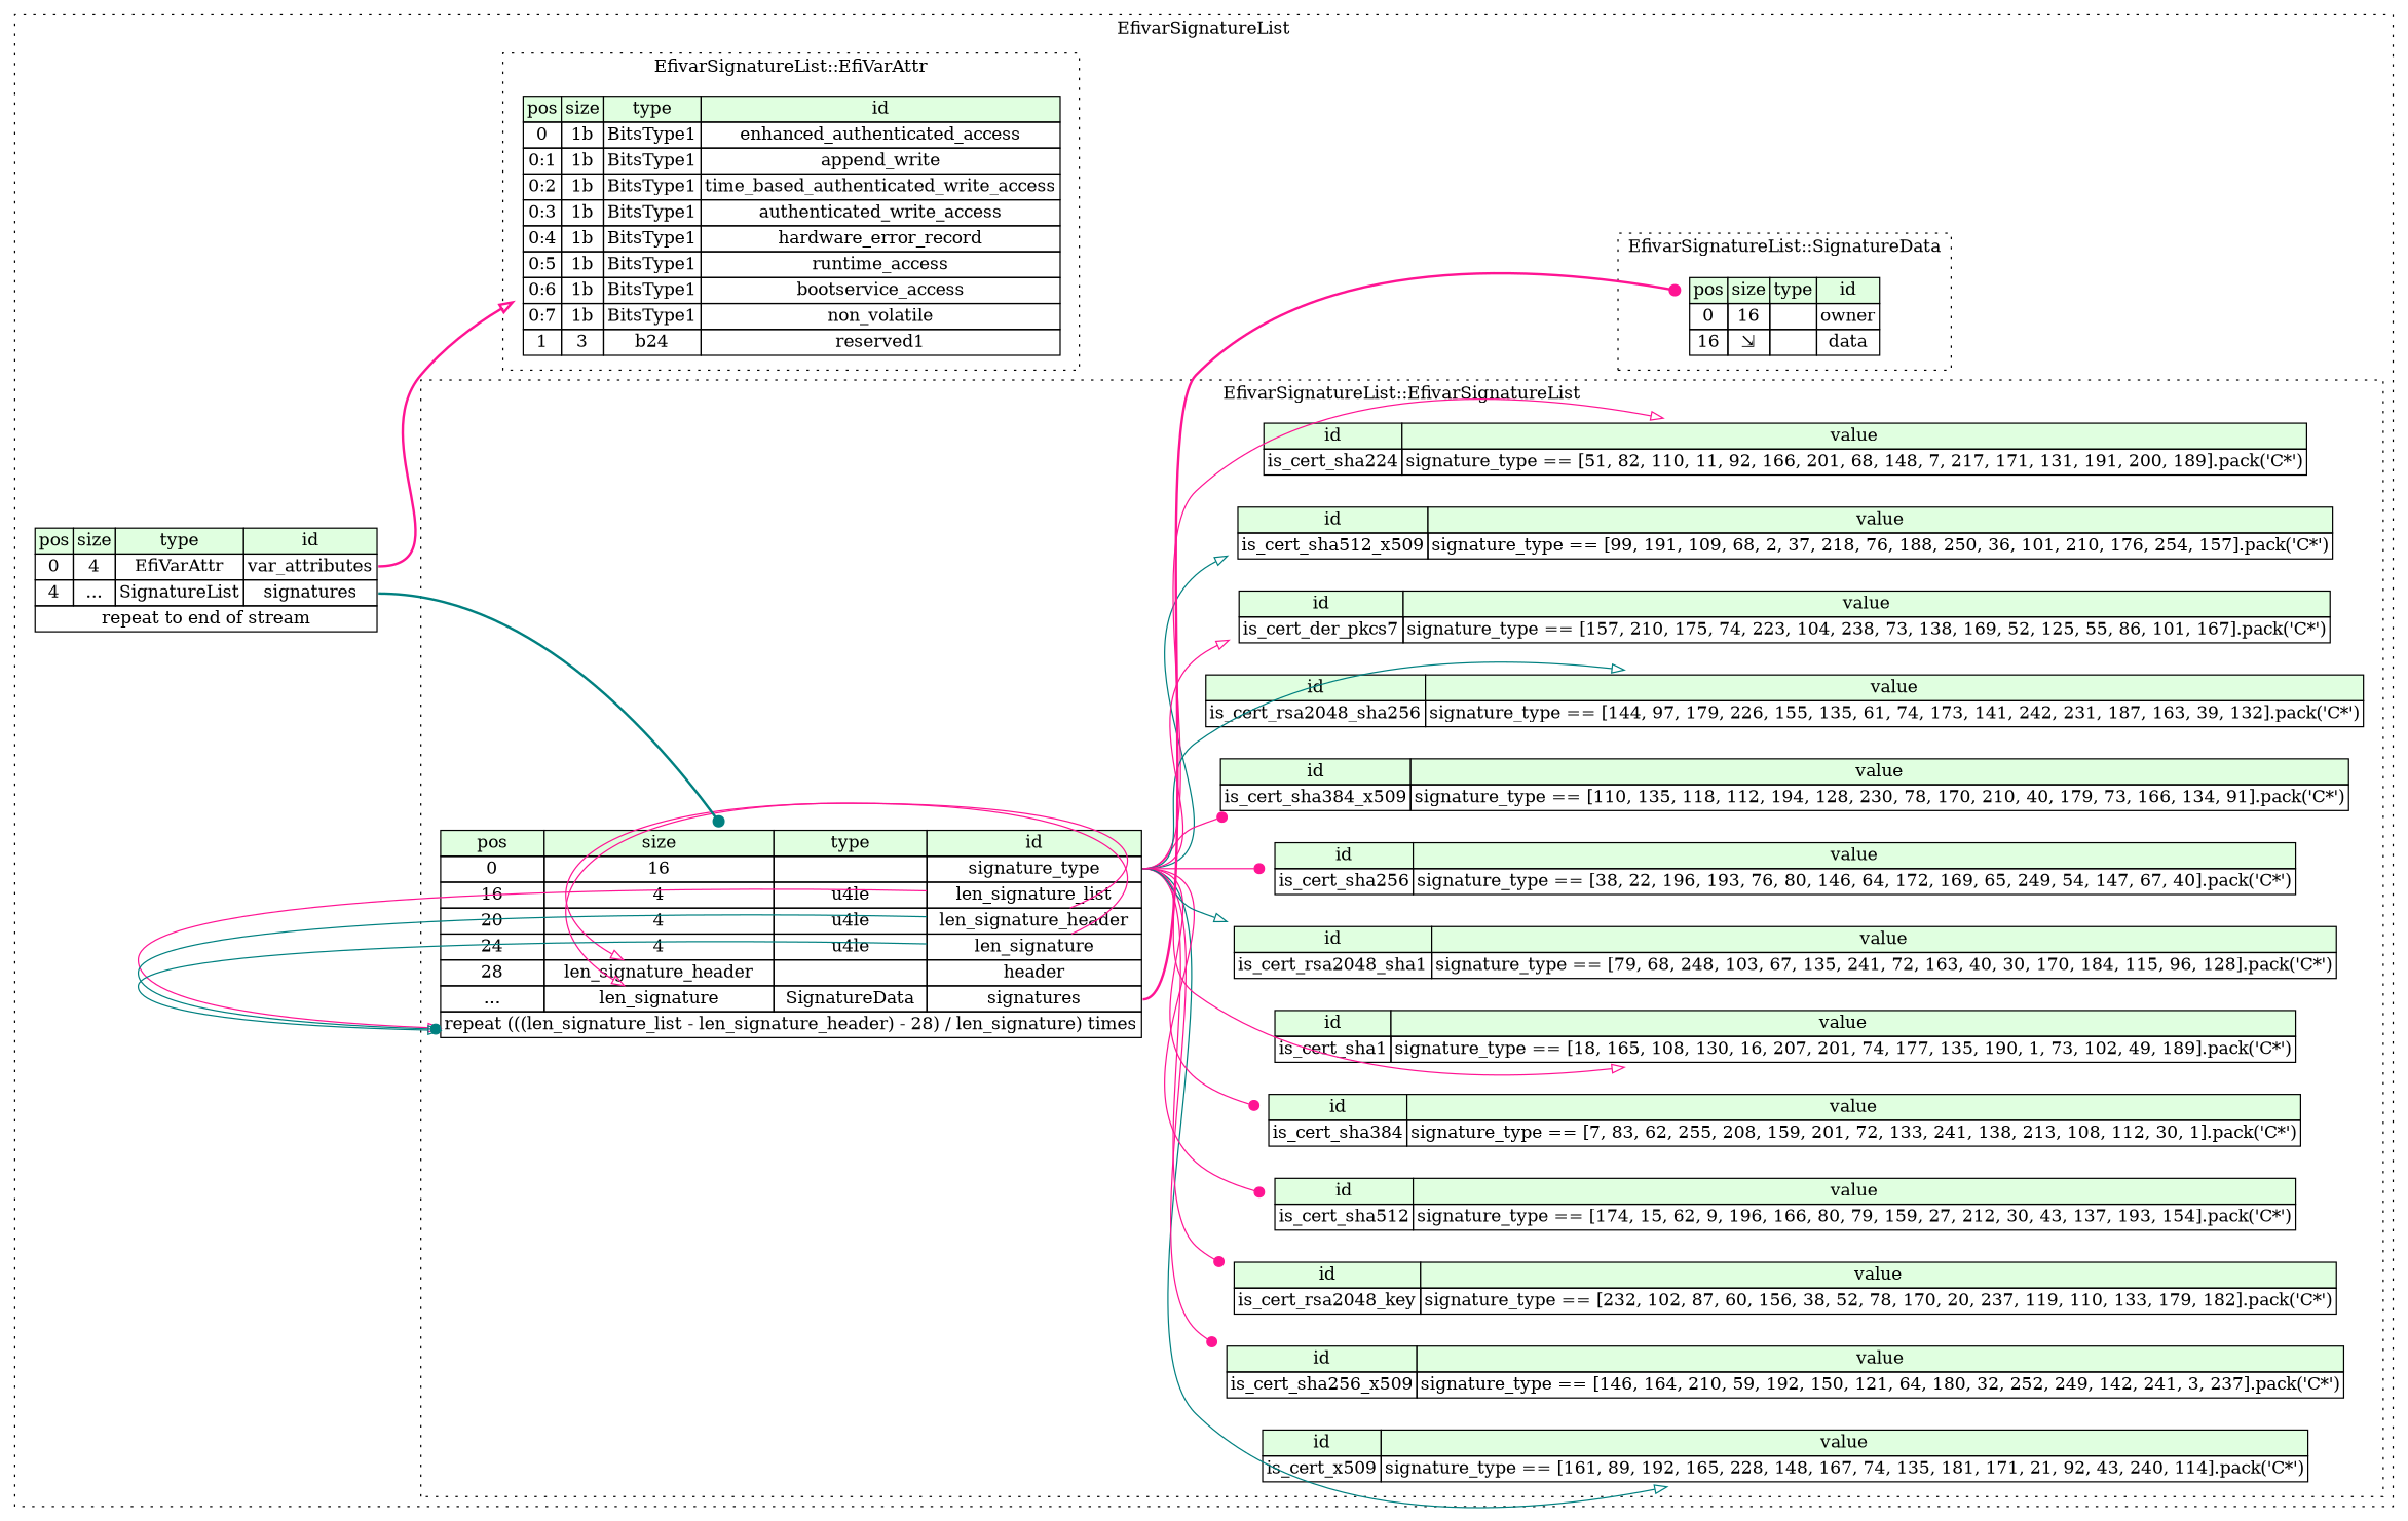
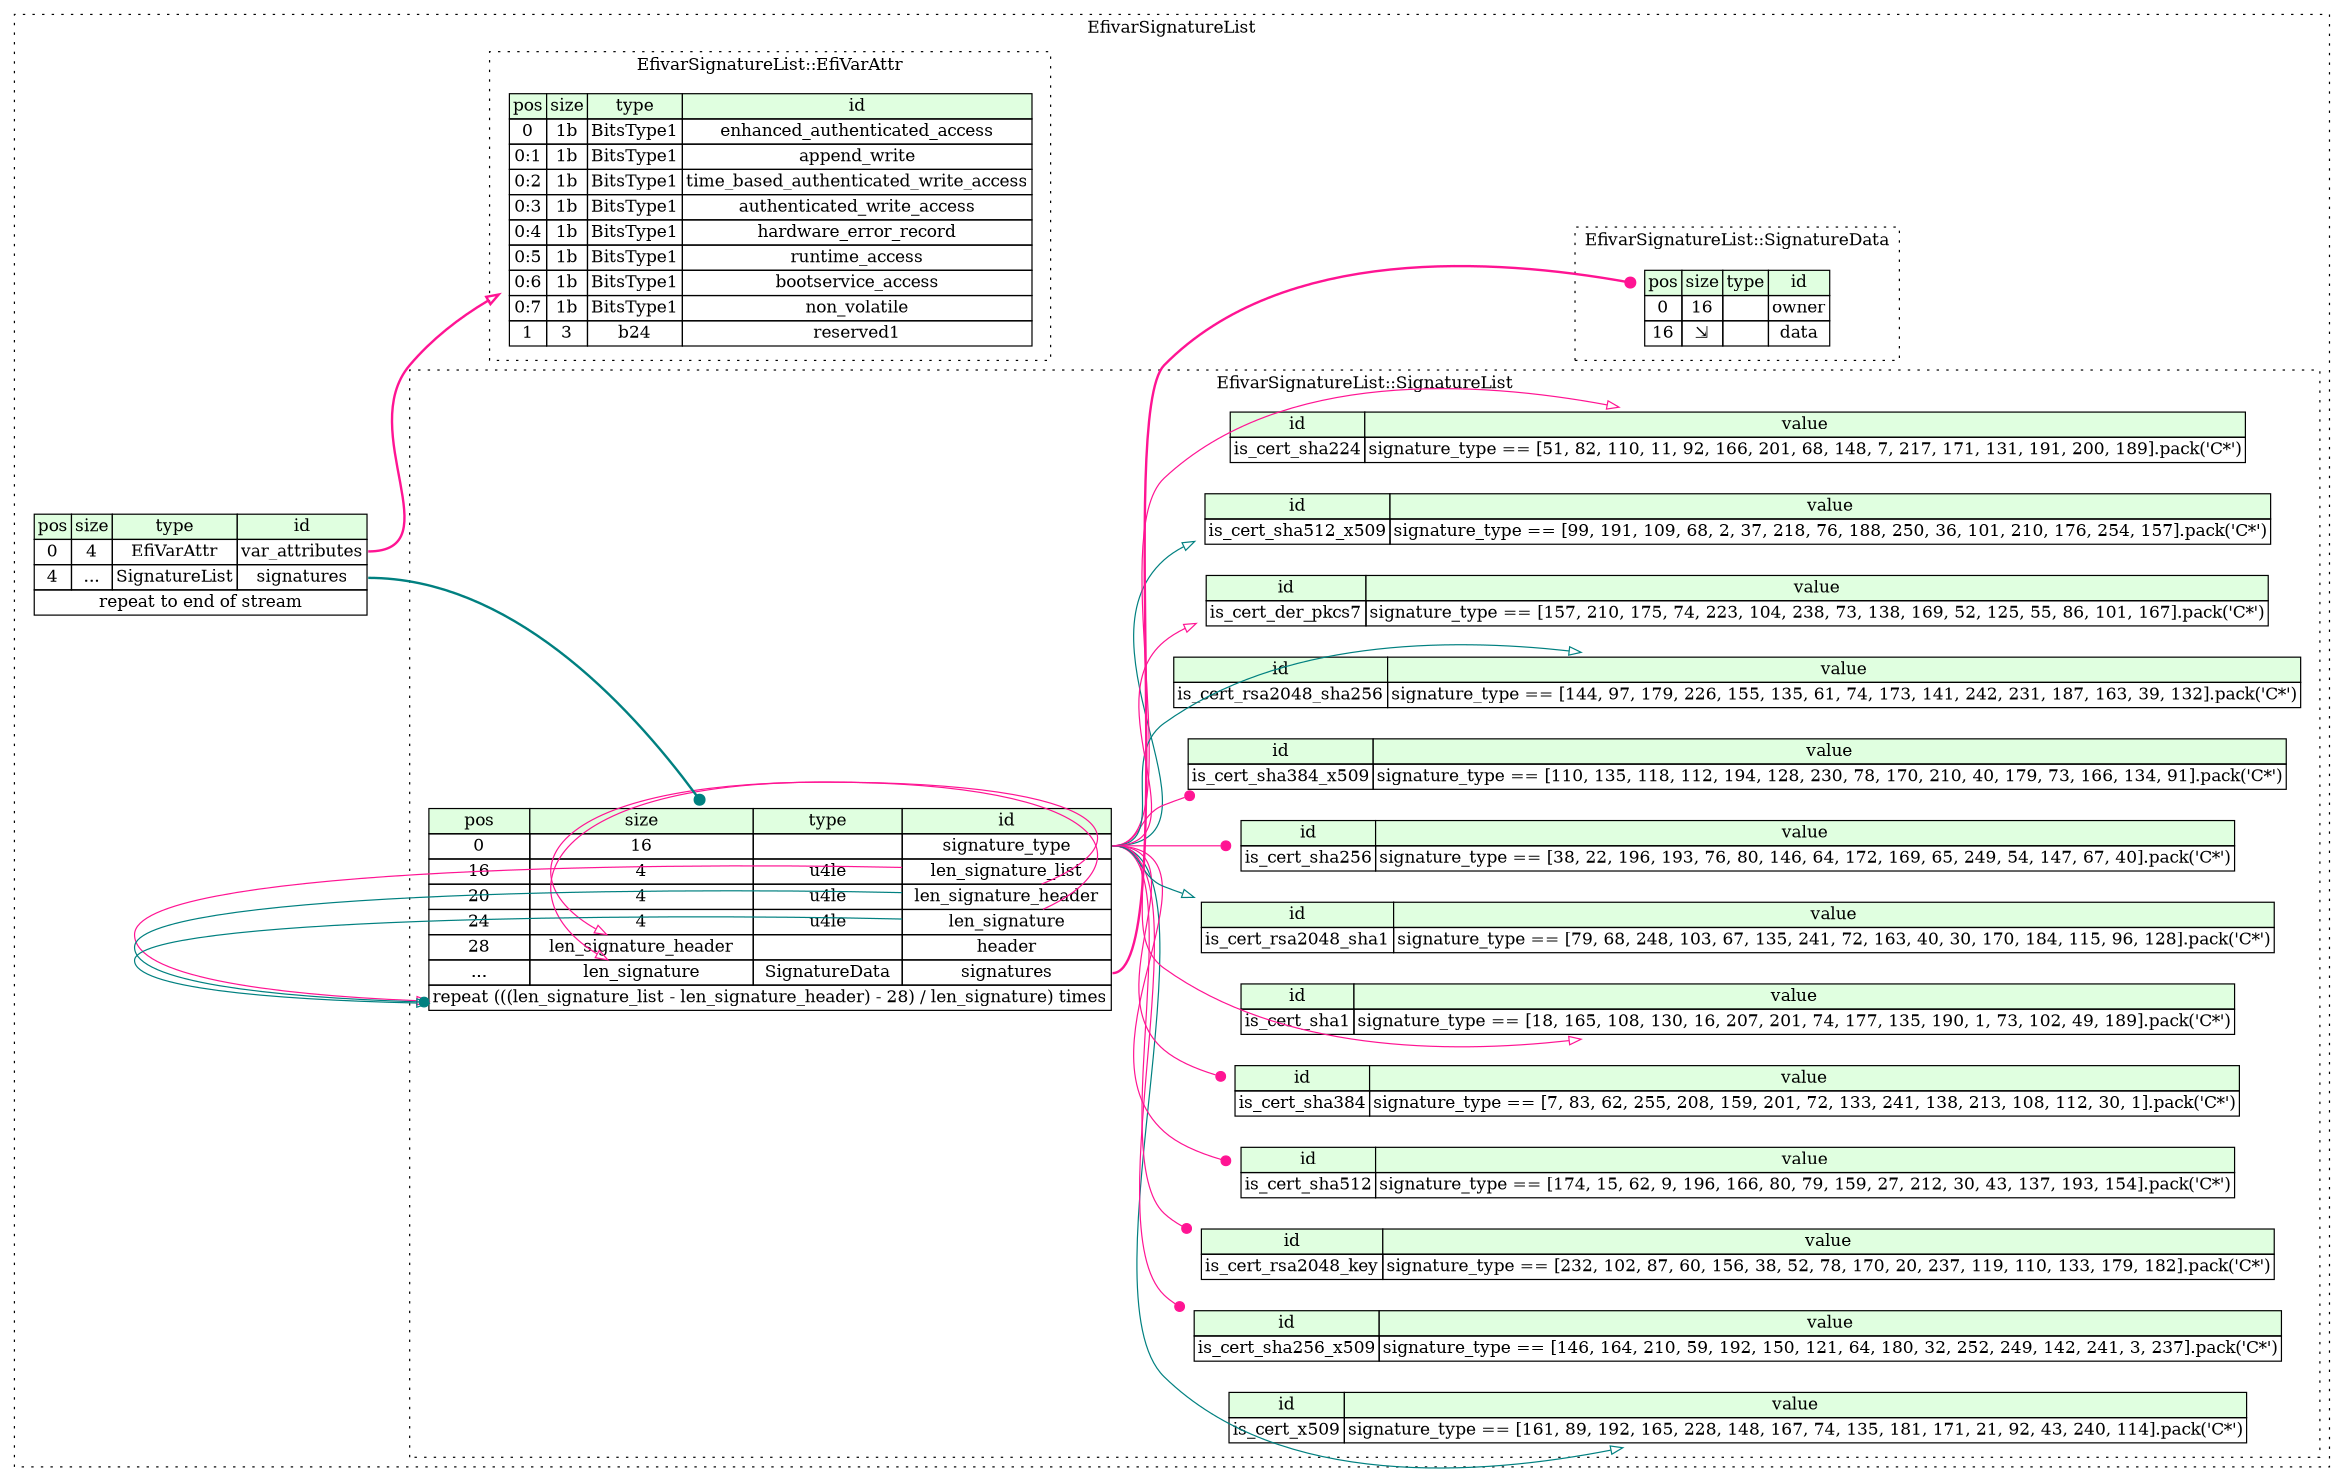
  digraph {
    rankdir=LR
    node [shape=plaintext]
    edge [color=deeppink tailport=signature_type_type arrowhead=onormal]
    n1 [label=<<TABLE BORDER="0" CELLBORDER="1" CELLSPACING="0"> 				<TR><TD BGCOLOR="#E0FFE0">pos</TD><TD BGCOLOR="#E0FFE0">size</TD><TD BGCOLOR="#E0FFE0">type</TD><TD BGCOLOR="#E0FFE0">id</TD></TR> 				<TR><TD PORT="signature_type_pos">0</TD><TD PORT="signature_type_size">16</TD><TD></TD><TD PORT="signature_type_type">signature_type</TD></TR> 				<TR><TD PORT="len_signature_list_pos">16</TD><TD PORT="len_signature_list_size">4</TD><TD>u4le</TD><TD PORT="len_signature_list_type">len_signature_list</TD></TR> 				<TR><TD PORT="len_signature_header_pos">20</TD><TD PORT="len_signature_header_size">4</TD><TD>u4le</TD><TD PORT="len_signature_header_type">len_signature_header</TD></TR> 				<TR><TD PORT="len_signature_pos">24</TD><TD PORT="len_signature_size">4</TD><TD>u4le</TD><TD PORT="len_signature_type">len_signature</TD></TR> 				<TR><TD PORT="header_pos">28</TD><TD PORT="header_size">len_signature_header</TD><TD></TD><TD PORT="header_type">header</TD></TR> 				<TR><TD PORT="signatures_pos">...</TD><TD PORT="signatures_size">len_signature</TD><TD>SignatureData</TD><TD PORT="signatures_type">signatures</TD></TR> 				<TR><TD COLSPAN="4" PORT="signatures__repeat">repeat (((len_signature_list - len_signature_header) - 28) / len_signature) times</TD></TR> 			</TABLE>>]
    n2 [label=<<TABLE BORDER="0" CELLBORDER="1" CELLSPACING="0"> 				<TR><TD BGCOLOR="#E0FFE0">id</TD><TD BGCOLOR="#E0FFE0">value</TD></TR> 				<TR><TD>is_cert_sha512_x509</TD><TD>signature_type == [99, 191, 109, 68, 2, 37, 218, 76, 188, 250, 36, 101, 210, 176, 254, 157].pack('C*')</TD></TR> 			</TABLE>>]
    n3 [label=<<TABLE BORDER="0" CELLBORDER="1" CELLSPACING="0"> 				<TR><TD BGCOLOR="#E0FFE0">id</TD><TD BGCOLOR="#E0FFE0">value</TD></TR> 				<TR><TD>is_cert_sha224</TD><TD>signature_type == [51, 82, 110, 11, 92, 166, 201, 68, 148, 7, 217, 171, 131, 191, 200, 189].pack('C*')</TD></TR> 			</TABLE>>]
    n4 [label=<<TABLE BORDER="0" CELLBORDER="1" CELLSPACING="0"> 				<TR><TD BGCOLOR="#E0FFE0">id</TD><TD BGCOLOR="#E0FFE0">value</TD></TR> 				<TR><TD>is_cert_x509</TD><TD>signature_type == [161, 89, 192, 165, 228, 148, 167, 74, 135, 181, 171, 21, 92, 43, 240, 114].pack('C*')</TD></TR> 			</TABLE>>]
    n5 [label=<<TABLE BORDER="0" CELLBORDER="1" CELLSPACING="0"> 				<TR><TD BGCOLOR="#E0FFE0">id</TD><TD BGCOLOR="#E0FFE0">value</TD></TR> 				<TR><TD>is_cert_sha256_x509</TD><TD>signature_type == [146, 164, 210, 59, 192, 150, 121, 64, 180, 32, 252, 249, 142, 241, 3, 237].pack('C*')</TD></TR> 			</TABLE>>]
    n6 [label=<<TABLE BORDER="0" CELLBORDER="1" CELLSPACING="0"> 				<TR><TD BGCOLOR="#E0FFE0">id</TD><TD BGCOLOR="#E0FFE0">value</TD></TR> 				<TR><TD>is_cert_rsa2048_key</TD><TD>signature_type == [232, 102, 87, 60, 156, 38, 52, 78, 170, 20, 237, 119, 110, 133, 179, 182].pack('C*')</TD></TR> 			</TABLE>>]
    n7 [label=<<TABLE BORDER="0" CELLBORDER="1" CELLSPACING="0"> 				<TR><TD BGCOLOR="#E0FFE0">id</TD><TD BGCOLOR="#E0FFE0">value</TD></TR> 				<TR><TD>is_cert_sha512</TD><TD>signature_type == [174, 15, 62, 9, 196, 166, 80, 79, 159, 27, 212, 30, 43, 137, 193, 154].pack('C*')</TD></TR> 			</TABLE>>]
    n8 [label=<<TABLE BORDER="0" CELLBORDER="1" CELLSPACING="0"> 				<TR><TD BGCOLOR="#E0FFE0">id</TD><TD BGCOLOR="#E0FFE0">value</TD></TR> 				<TR><TD>is_cert_sha384</TD><TD>signature_type == [7, 83, 62, 255, 208, 159, 201, 72, 133, 241, 138, 213, 108, 112, 30, 1].pack('C*')</TD></TR> 			</TABLE>>]
    n9 [label=<<TABLE BORDER="0" CELLBORDER="1" CELLSPACING="0"> 				<TR><TD BGCOLOR="#E0FFE0">id</TD><TD BGCOLOR="#E0FFE0">value</TD></TR> 				<TR><TD>is_cert_sha1</TD><TD>signature_type == [18, 165, 108, 130, 16, 207, 201, 74, 177, 135, 190, 1, 73, 102, 49, 189].pack('C*')</TD></TR> 			</TABLE>>]
    n10 [label=<<TABLE BORDER="0" CELLBORDER="1" CELLSPACING="0"> 				<TR><TD BGCOLOR="#E0FFE0">id</TD><TD BGCOLOR="#E0FFE0">value</TD></TR> 				<TR><TD>is_cert_rsa2048_sha1</TD><TD>signature_type == [79, 68, 248, 103, 67, 135, 241, 72, 163, 40, 30, 170, 184, 115, 96, 128].pack('C*')</TD></TR> 			</TABLE>>]
    n11 [label=<<TABLE BORDER="0" CELLBORDER="1" CELLSPACING="0"> 				<TR><TD BGCOLOR="#E0FFE0">id</TD><TD BGCOLOR="#E0FFE0">value</TD></TR> 				<TR><TD>is_cert_sha256</TD><TD>signature_type == [38, 22, 196, 193, 76, 80, 146, 64, 172, 169, 65, 249, 54, 147, 67, 40].pack('C*')</TD></TR> 			</TABLE>>]
    n12 [label=<<TABLE BORDER="0" CELLBORDER="1" CELLSPACING="0"> 				<TR><TD BGCOLOR="#E0FFE0">id</TD><TD BGCOLOR="#E0FFE0">value</TD></TR> 				<TR><TD>is_cert_sha384_x509</TD><TD>signature_type == [110, 135, 118, 112, 194, 128, 230, 78, 170, 210, 40, 179, 73, 166, 134, 91].pack('C*')</TD></TR> 			</TABLE>>]
    n13 [label=<<TABLE BORDER="0" CELLBORDER="1" CELLSPACING="0"> 				<TR><TD BGCOLOR="#E0FFE0">id</TD><TD BGCOLOR="#E0FFE0">value</TD></TR> 				<TR><TD>is_cert_rsa2048_sha256</TD><TD>signature_type == [144, 97, 179, 226, 155, 135, 61, 74, 173, 141, 242, 231, 187, 163, 39, 132].pack('C*')</TD></TR> 			</TABLE>>]
    n14 [label=<<TABLE BORDER="0" CELLBORDER="1" CELLSPACING="0"> 				<TR><TD BGCOLOR="#E0FFE0">id</TD><TD BGCOLOR="#E0FFE0">value</TD></TR> 				<TR><TD>is_cert_der_pkcs7</TD><TD>signature_type == [157, 210, 175, 74, 223, 104, 238, 73, 138, 169, 52, 125, 55, 86, 101, 167].pack('C*')</TD></TR> 			</TABLE>>]
    n15 [label=<<TABLE BORDER="0" CELLBORDER="1" CELLSPACING="0"> 				<TR><TD BGCOLOR="#E0FFE0">pos</TD><TD BGCOLOR="#E0FFE0">size</TD><TD BGCOLOR="#E0FFE0">type</TD><TD BGCOLOR="#E0FFE0">id</TD></TR> 				<TR><TD PORT="owner_pos">0</TD><TD PORT="owner_size">16</TD><TD></TD><TD PORT="owner_type">owner</TD></TR> 				<TR><TD PORT="data_pos">16</TD><TD PORT="data_size">⇲</TD><TD></TD><TD PORT="data_type">data</TD></TR> 			</TABLE>>]
    n16 [label=<<TABLE BORDER="0" CELLBORDER="1" CELLSPACING="0"> 				<TR><TD BGCOLOR="#E0FFE0">pos</TD><TD BGCOLOR="#E0FFE0">size</TD><TD BGCOLOR="#E0FFE0">type</TD><TD BGCOLOR="#E0FFE0">id</TD></TR> 				<TR><TD PORT="enhanced_authenticated_access_pos">0</TD><TD PORT="enhanced_authenticated_access_size">1b</TD><TD>BitsType1</TD><TD PORT="enhanced_authenticated_access_type">enhanced_authenticated_access</TD></TR> 				<TR><TD PORT="append_write_pos">0:1</TD><TD PORT="append_write_size">1b</TD><TD>BitsType1</TD><TD PORT="append_write_type">append_write</TD></TR> 				<TR><TD PORT="time_based_authenticated_write_access_pos">0:2</TD><TD PORT="time_based_authenticated_write_access_size">1b</TD><TD>BitsType1</TD><TD PORT="time_based_authenticated_write_access_type">time_based_authenticated_write_access</TD></TR> 				<TR><TD PORT="authenticated_write_access_pos">0:3</TD><TD PORT="authenticated_write_access_size">1b</TD><TD>BitsType1</TD><TD PORT="authenticated_write_access_type">authenticated_write_access</TD></TR> 				<TR><TD PORT="hardware_error_record_pos">0:4</TD><TD PORT="hardware_error_record_size">1b</TD><TD>BitsType1</TD><TD PORT="hardware_error_record_type">hardware_error_record</TD></TR> 				<TR><TD PORT="runtime_access_pos">0:5</TD><TD PORT="runtime_access_size">1b</TD><TD>BitsType1</TD><TD PORT="runtime_access_type">runtime_access</TD></TR> 				<TR><TD PORT="bootservice_access_pos">0:6</TD><TD PORT="bootservice_access_size">1b</TD><TD>BitsType1</TD><TD PORT="bootservice_access_type">bootservice_access</TD></TR> 				<TR><TD PORT="non_volatile_pos">0:7</TD><TD PORT="non_volatile_size">1b</TD><TD>BitsType1</TD><TD PORT="non_volatile_type">non_volatile</TD></TR> 				<TR><TD PORT="reserved1_pos">1</TD><TD PORT="reserved1_size">3</TD><TD>b24</TD><TD PORT="reserved1_type">reserved1</TD></TR> 			</TABLE>>]
    n17 [label=<<TABLE BORDER="0" CELLBORDER="1" CELLSPACING="0"> 			<TR><TD BGCOLOR="#E0FFE0">pos</TD><TD BGCOLOR="#E0FFE0">size</TD><TD BGCOLOR="#E0FFE0">type</TD><TD BGCOLOR="#E0FFE0">id</TD></TR> 			<TR><TD PORT="var_attributes_pos">0</TD><TD PORT="var_attributes_size">4</TD><TD>EfiVarAttr</TD><TD PORT="var_attributes_type">var_attributes</TD></TR> 			<TR><TD PORT="signatures_pos">4</TD><TD PORT="signatures_size">...</TD><TD>SignatureList</TD><TD PORT="signatures_type">signatures</TD></TR> 			<TR><TD COLSPAN="4" PORT="signatures__repeat">repeat to end of stream</TD></TR> 		</TABLE>>]
    subgraph cluster_1 {
      label=EfivarSignatureList
      style=dotted
      n17
      subgraph cluster_2 {
-       label="EfivarSignatureList::EfivarSignatureList"
+       label="EfivarSignatureList::SignatureList"
        style=dotted
        n1
        n2
        n3
        n4
        n5
        n6
        n7
        n8
        n9
        n10
        n11
        n12
        n13
        n14
      }
      subgraph cluster_3 {
        label="EfivarSignatureList::SignatureData"
        style=dotted
        n15
      }
      subgraph cluster_4 {
        label="EfivarSignatureList::EfiVarAttr"
        style=dotted
        n16
      }
    }
    n1 -> n1 [headport=header_size tailport=len_signature_header_type]
    n1 -> n1 [headport=signatures_size tailport=len_signature_type]
    n1 -> n1 [headport=signatures__repeat tailport=len_signature_list_type]
    n1 -> n1 [color=teal headport=signatures__repeat tailport=len_signature_header_type arrowhead=dot]
    n1 -> n1 [color=teal headport=signatures__repeat tailport=len_signature_type]
    n1 -> n2 [color=teal]
    n1 -> n3
    n1 -> n4 [color=teal]
    n1 -> n5 [arrowhead=dot]
    n1 -> n6 [arrowhead=dot]
    n1 -> n7 [arrowhead=dot]
    n1 -> n8 [arrowhead=dot]
    n1 -> n9
    n1 -> n10 [color=teal]
    n1 -> n11 [arrowhead=dot]
    n1 -> n12 [arrowhead=dot]
    n1 -> n13 [color=teal]
    n1 -> n14
    n1 -> n15 [style=bold tailport=signatures_type arrowhead=dot]
    n17 -> n1 [style=bold tailport=signatures_type color=teal arrowhead=dot]
    n17 -> n16 [style=bold tailport=var_attributes_type]
  }
